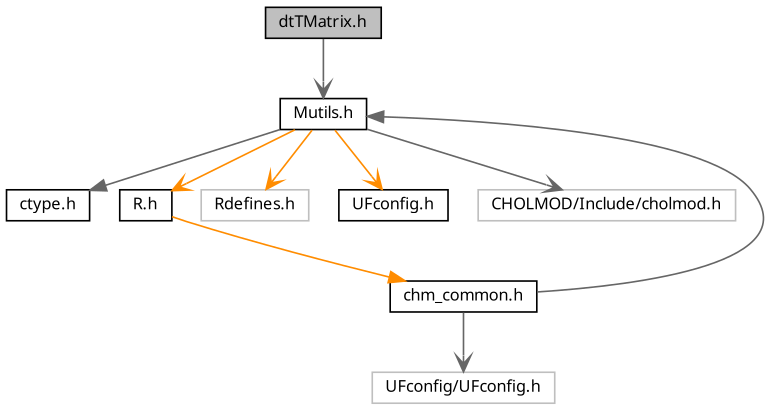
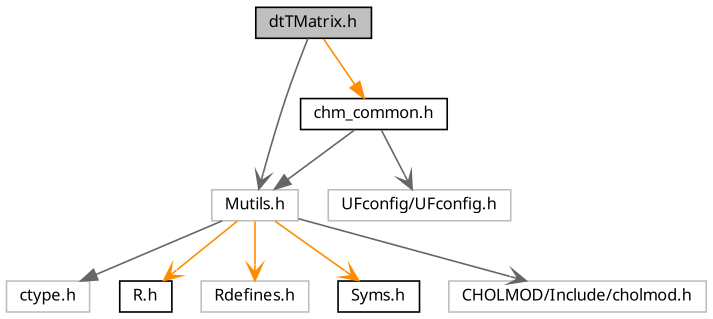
  digraph {
    node [color=black fillcolor=white fontname="FreeSans.ttf" fontsize=10 shape=record style=filled]
    edge [arrowhead=vee color=gray40 fontname="FreeSans.ttf" fontsize=10 labelfontname="FreeSans.ttf" labelfontsize=10 style=solid]
    n1 [fillcolor=grey75 fontcolor=black height=0.2 label="dtTMatrix.h" width=0.4]
-   n2 [height=0.2 label="Mutils.h" width=0.4]
+   n2 [color=grey75 height=0.2 label="Mutils.h" width=0.4]
    n3 [height=0.2 label="chm_common.h" width=0.4]
-   n4 [height=0.2 label="ctype.h" width=0.4]
+   n4 [color=grey75 height=0.2 label="ctype.h" width=0.4]
    n5 [height=0.2 label="R.h" width=0.4]
    n6 [color=grey75 height=0.2 label="Rdefines.h" width=0.4]
-   n7 [height=0.2 label="UFconfig.h" width=0.4]
+   n7 [height=0.2 label="Syms.h" width=0.4]
    n8 [color=grey75 height=0.2 label="CHOLMOD/Include/cholmod.h" width=0.4]
    n9 [color=grey75 height=0.2 label="UFconfig/UFconfig.h" width=0.4]
    n1 -> n2
-   n5 -> n3 [arrowhead=normal color=darkorange]
+   n1 -> n3 [arrowhead=normal color=darkorange]
    n2 -> n4 [arrowhead=normal]
    n2 -> n5 [color=darkorange]
    n2 -> n6 [color=darkorange]
    n2 -> n7 [color=darkorange]
    n2 -> n8
    n3 -> n2 [arrowhead=normal]
    n3 -> n9
  }
